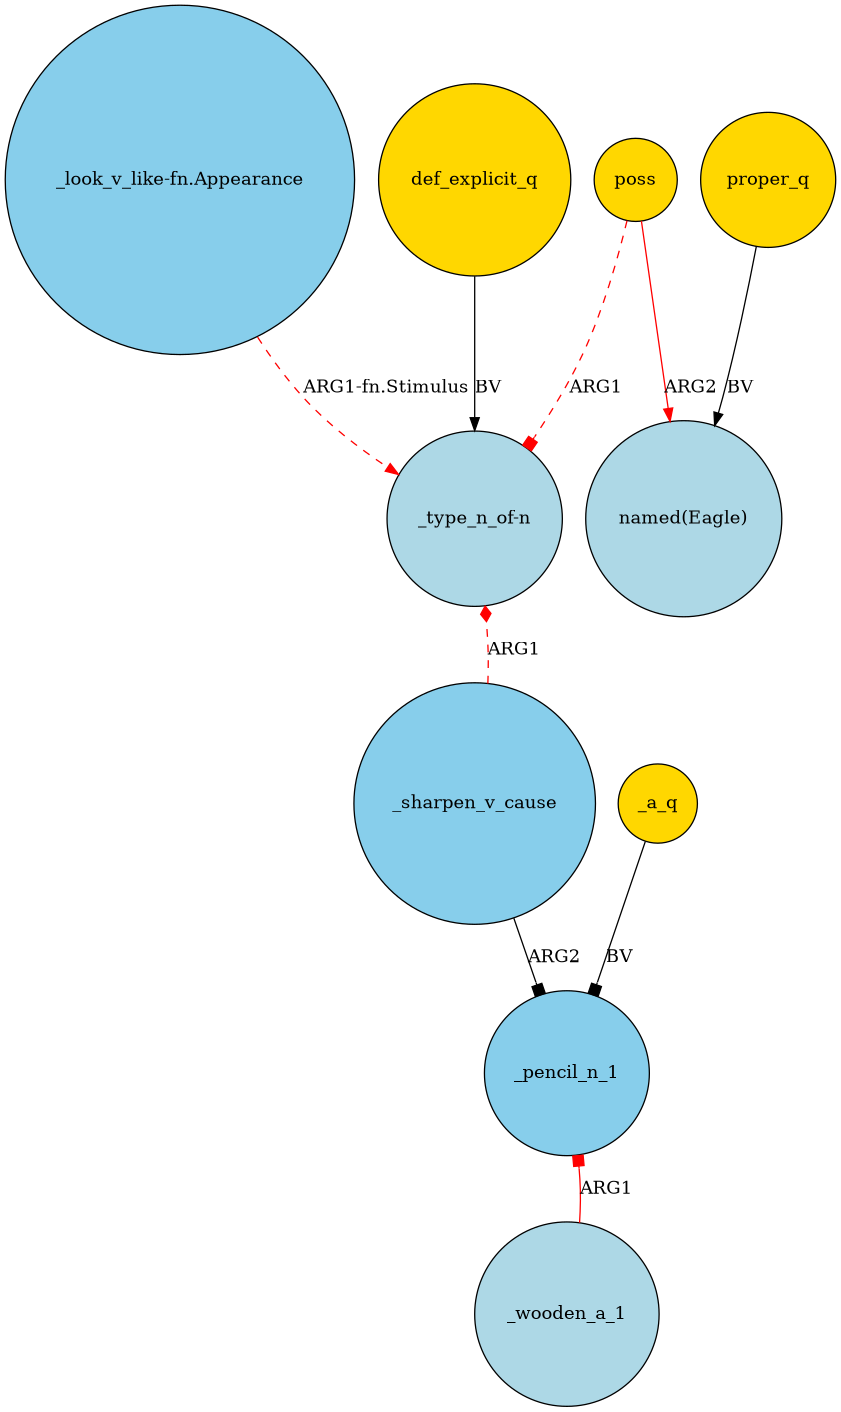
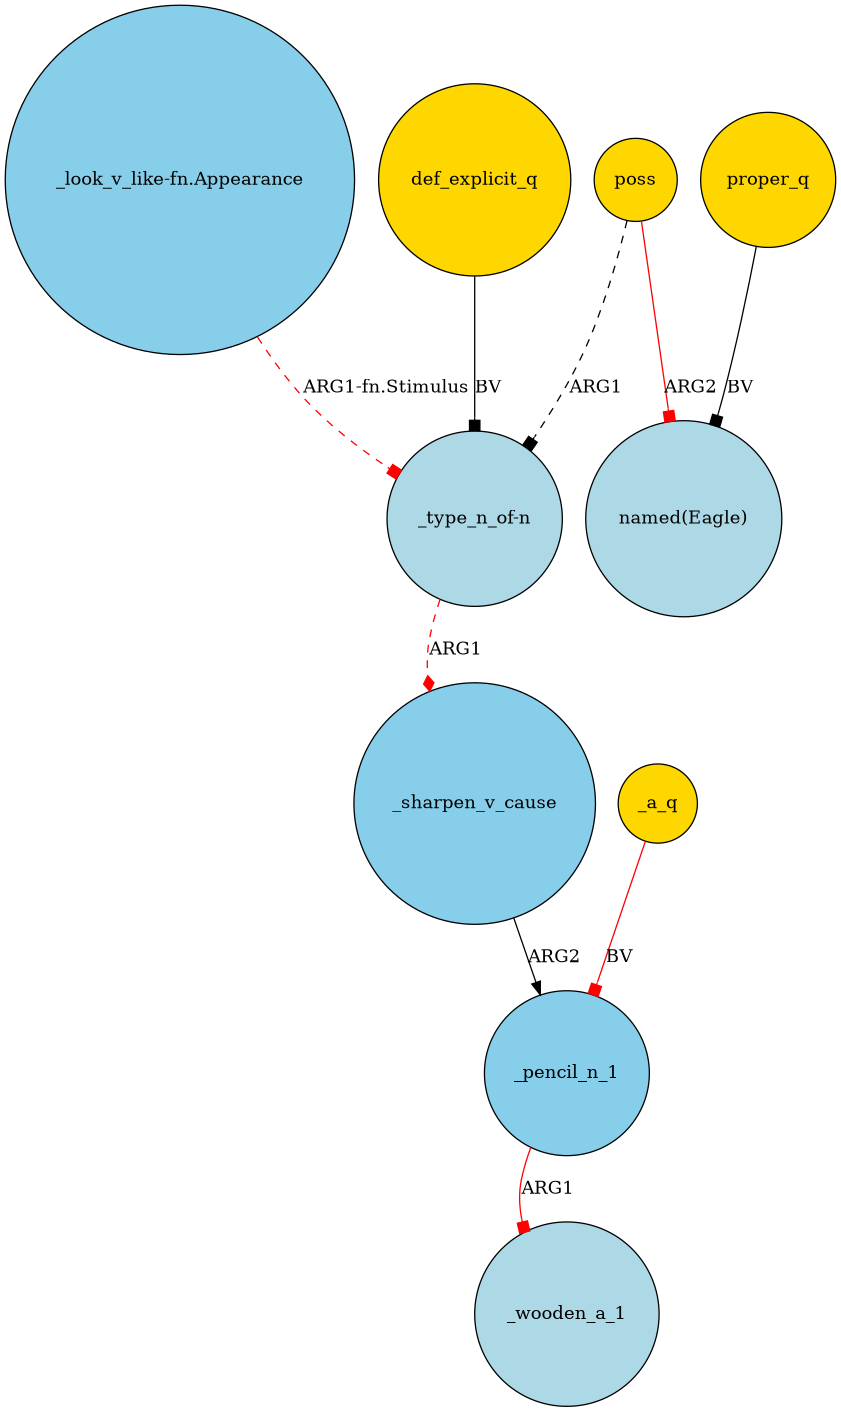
  digraph {
    node [fillcolor=gold shape=circle style=filled]
    edge [arrowhead=box color=red style=solid]
    "_look_v_like-fn.Appearance" [fillcolor=skyblue]
    "_type_n_of-n" [fillcolor=lightblue]
    _pencil_n_1 [fillcolor=skyblue]
    proper_q
    "named(Eagle)" [fillcolor=lightblue]
    poss
    _wooden_a_1 [fillcolor=lightblue]
    def_explicit_q
    _a_q
    _sharpen_v_cause [fillcolor=skyblue]
-   "_look_v_like-fn.Appearance" -> "_type_n_of-n" [arrowhead=normal label="ARG1-fn.Stimulus" style=dashed]
-   proper_q -> "named(Eagle)" [arrowhead=normal color=black label=BV]
-   poss -> "_type_n_of-n" [label=ARG1 style=dashed]
-   poss -> "named(Eagle)" [arrowhead=normal label=ARG2]
-   _wooden_a_1 -> _pencil_n_1 [label=ARG1]
-   def_explicit_q -> "_type_n_of-n" [arrowhead=normal color=black label=BV]
-   _a_q -> _pencil_n_1 [color=black label=BV]
-   _sharpen_v_cause -> "_type_n_of-n" [arrowhead=diamond label=ARG1 style=dashed]
-   _sharpen_v_cause -> _pencil_n_1 [color=black label=ARG2]
+   "_look_v_like-fn.Appearance" -> "_type_n_of-n" [label="ARG1-fn.Stimulus" style=dashed]
+   proper_q -> "named(Eagle)" [color=black label=BV]
+   poss -> "_type_n_of-n" [color=black label=ARG1 style=dashed]
+   poss -> "named(Eagle)" [label=ARG2]
+   _pencil_n_1 -> _wooden_a_1 [label=ARG1]
+   def_explicit_q -> "_type_n_of-n" [color=black label=BV]
+   _a_q -> _pencil_n_1 [label=BV]
+   "_type_n_of-n" -> _sharpen_v_cause [arrowhead=diamond label=ARG1 style=dashed]
+   _sharpen_v_cause -> _pencil_n_1 [arrowhead=normal color=black label=ARG2]
  }
